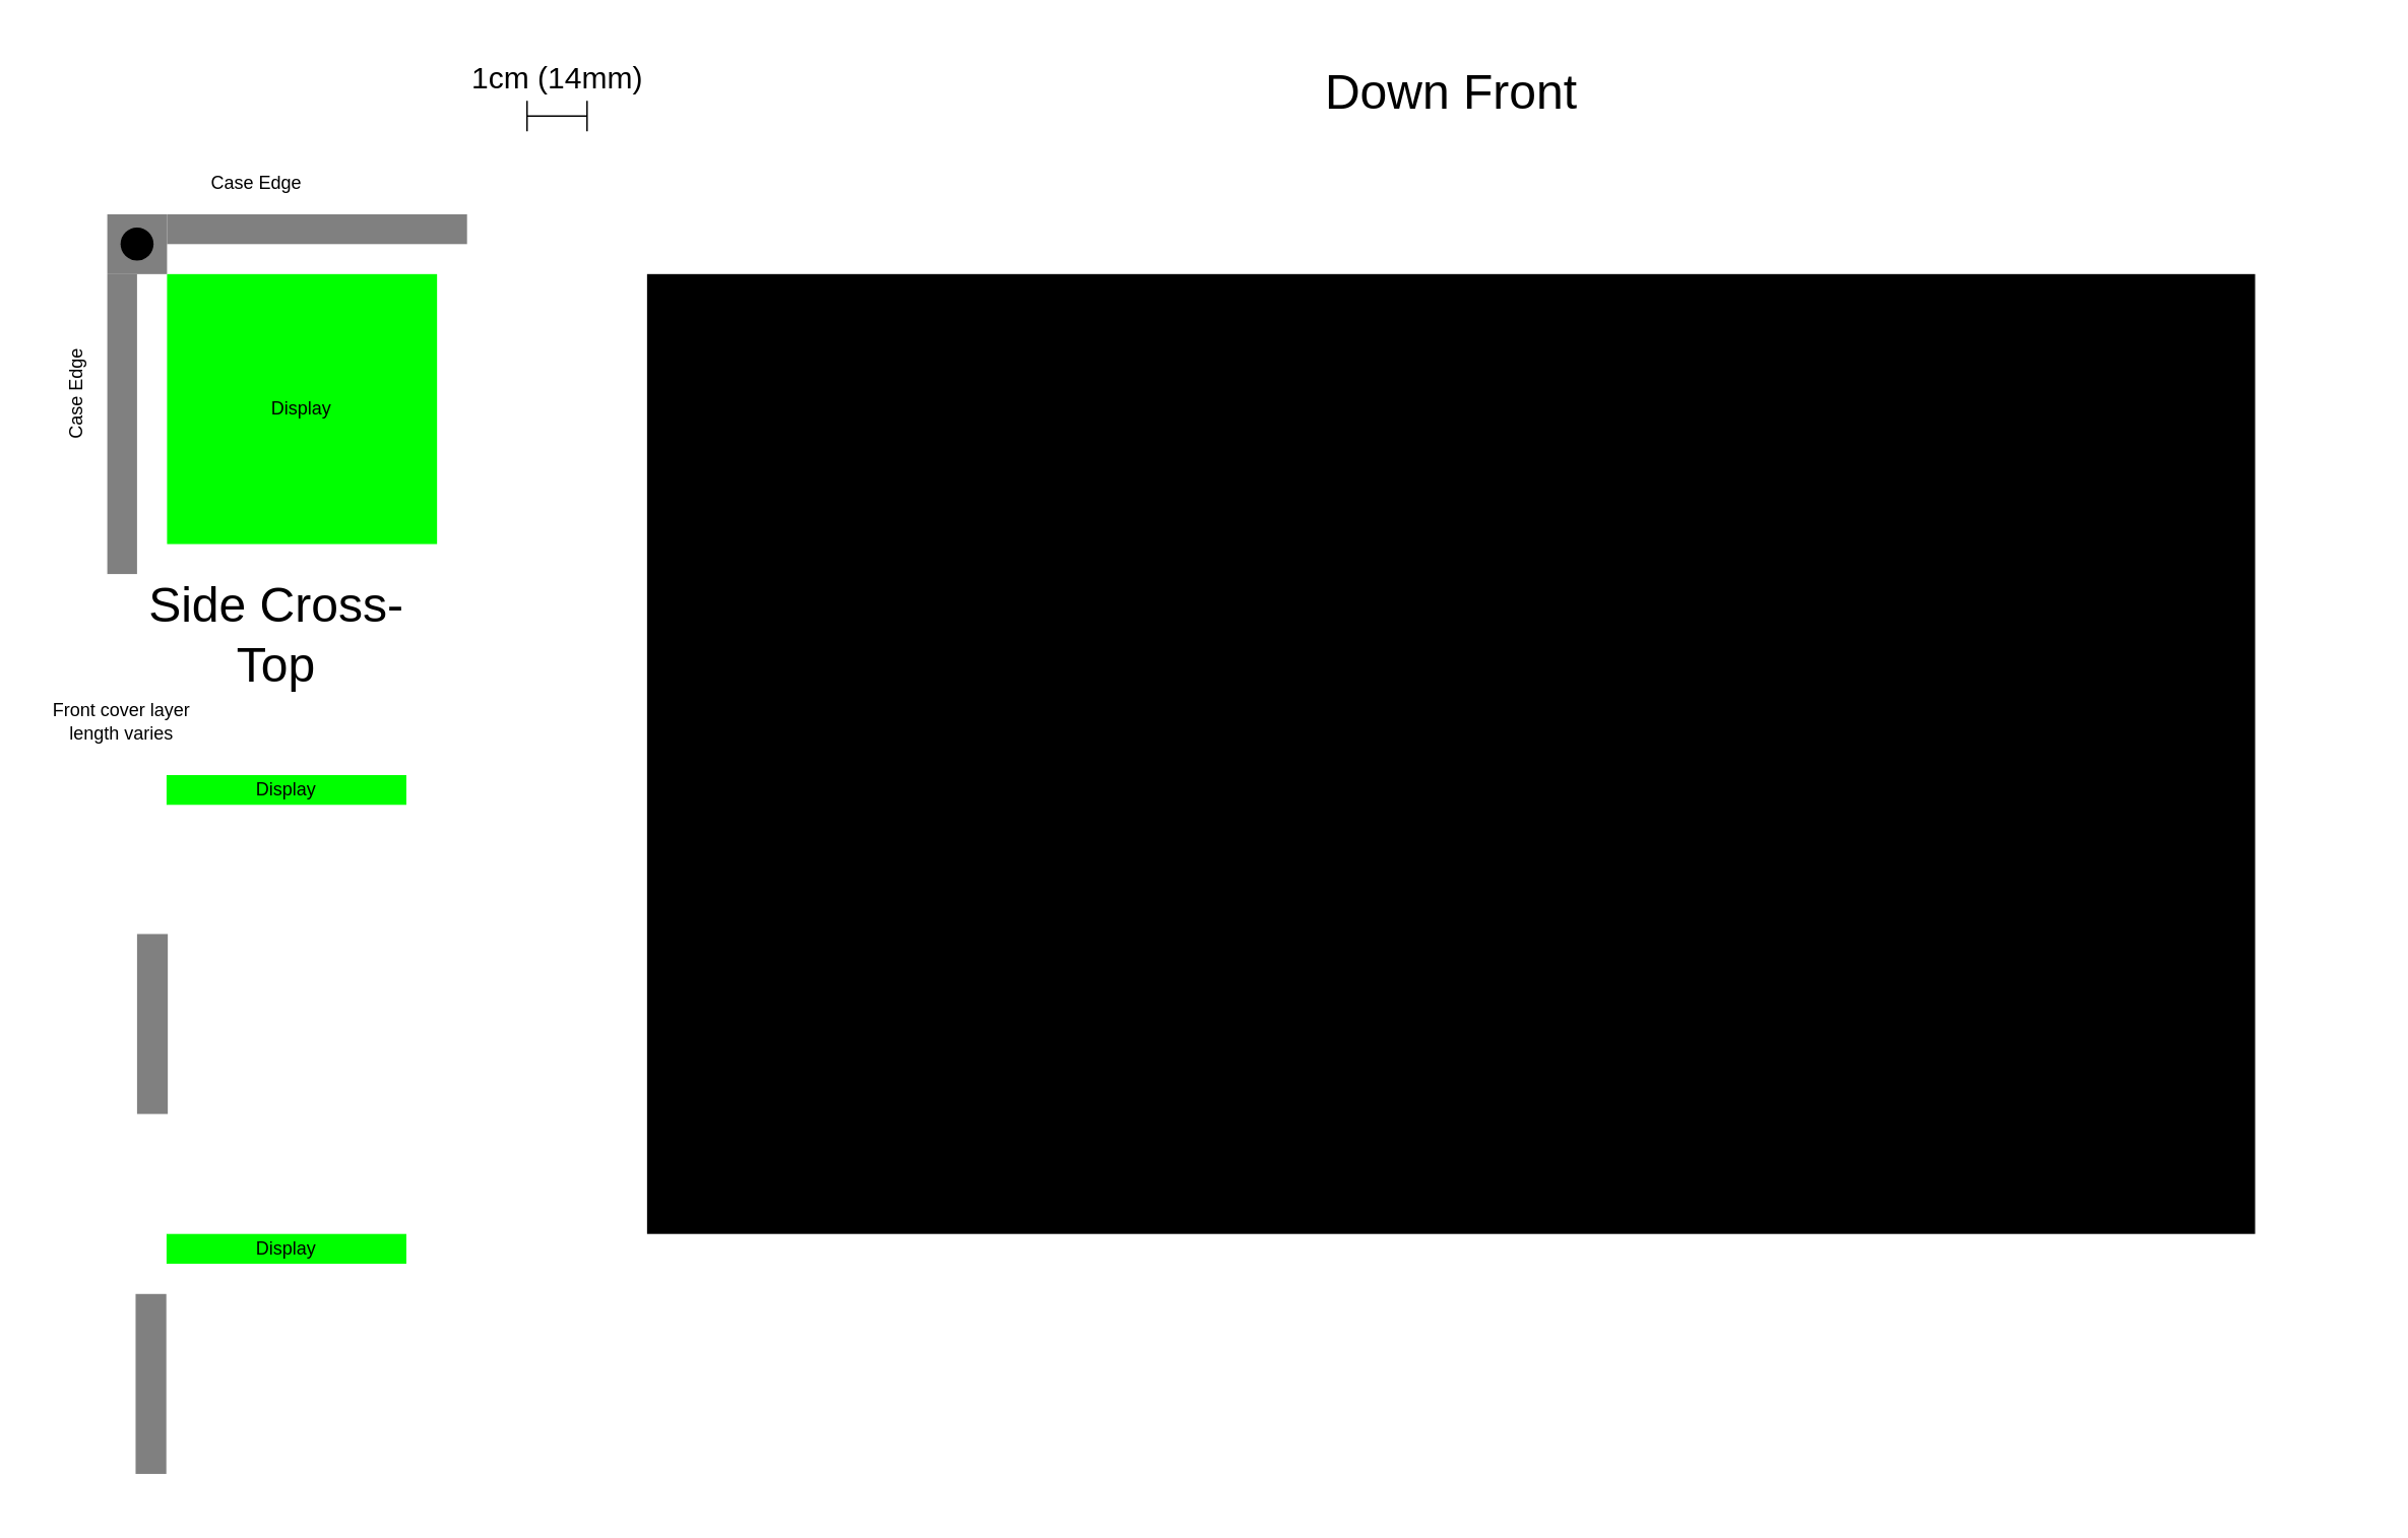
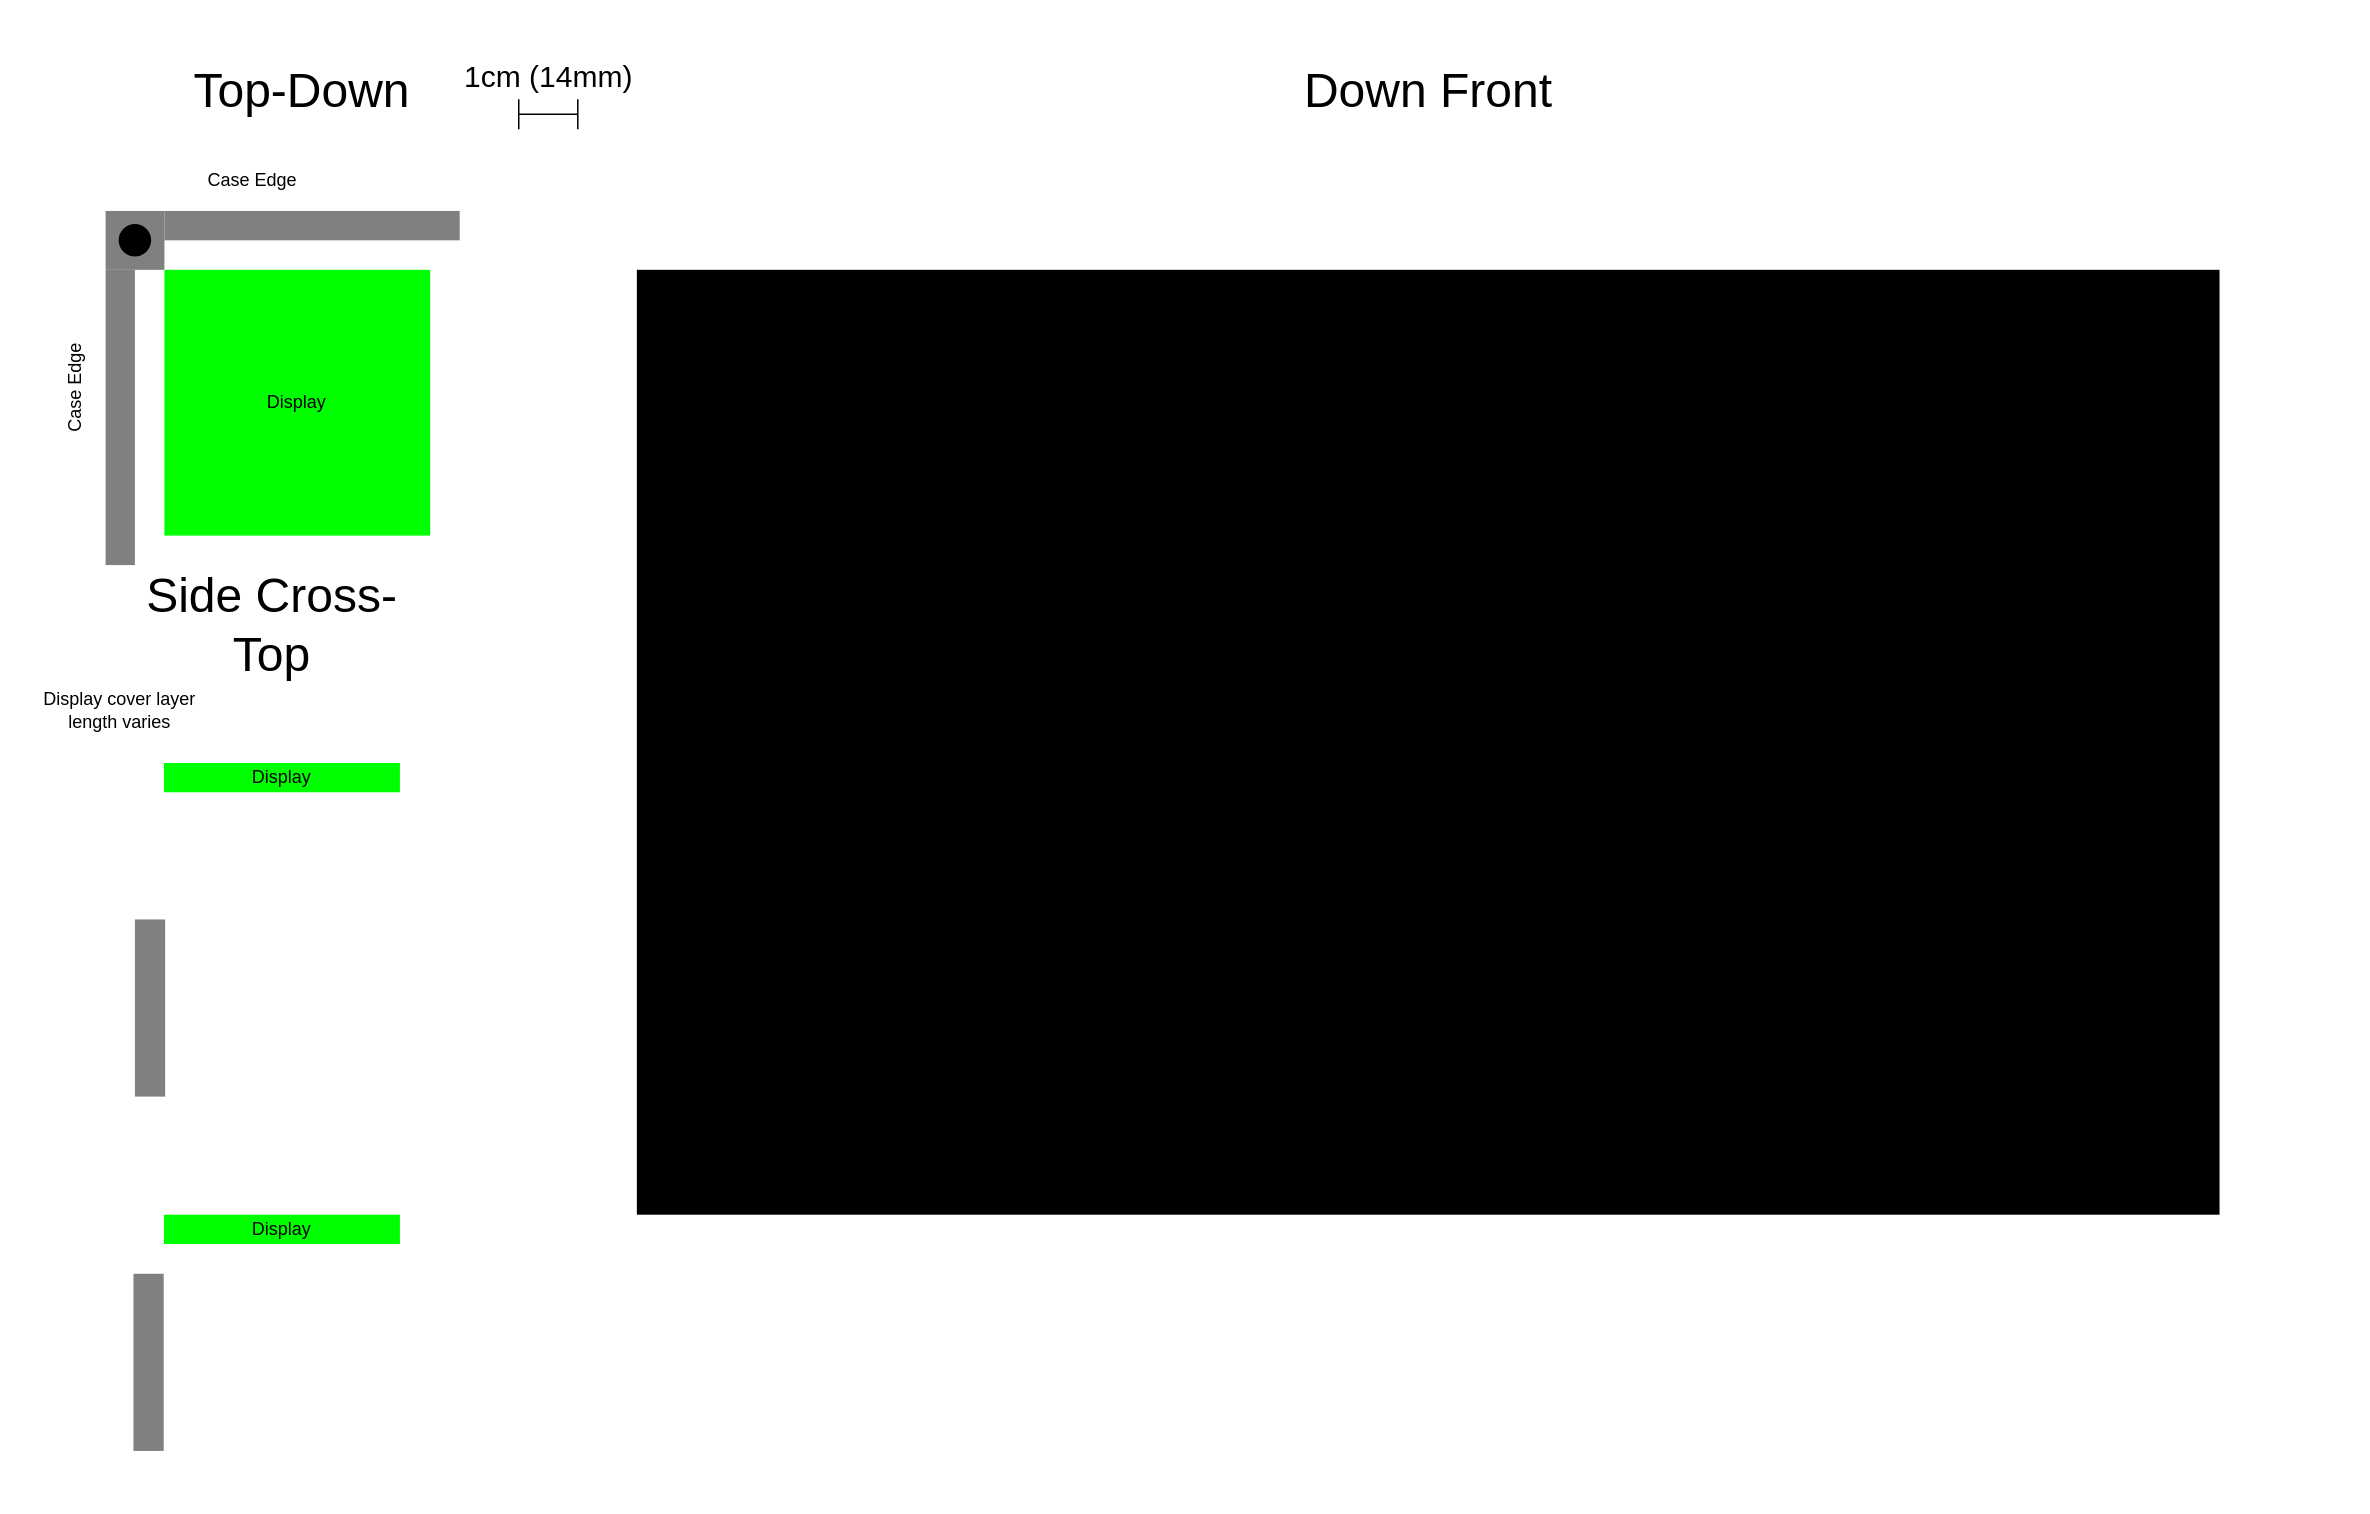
  <mxCell id="0" />
  <mxCell id="1" parent="0" />
+ <mxCell id="2" value="Top-Down" style="text;html=1;align=center;verticalAlign=middle;whiteSpace=wrap;rounded=0;fontSize=32;" parent="1" vertex="1"><mxGeometry x="95.98" y="20.48" width="210" height="80" as="geometry" /></mxCell>
  <mxCell id="3" value="" style="shape=crossbar;whiteSpace=wrap;html=1;rounded=1;" parent="1" vertex="1"><mxGeometry x="345.33" y="65.48" width="39.37" height="20" as="geometry" /></mxCell>
  <mxCell id="4" value="&lt;div style=&quot;font-size: 20px;&quot;&gt;1cm (14mm)&lt;/div&gt;" style="text;html=1;align=center;verticalAlign=middle;whiteSpace=wrap;rounded=0;fontSize=20;" parent="1" vertex="1"><mxGeometry x="307.68" y="35.48" width="114.68" height="30" as="geometry" /></mxCell>
  <mxCell id="5" value="" style="rounded=0;whiteSpace=wrap;html=1;strokeColor=none;fillColor=#808080;" parent="1" vertex="1"><mxGeometry x="69.74" y="139.85" width="39.37" height="39.37" as="geometry" /></mxCell>
  <mxCell id="6" value="" style="rounded=0;whiteSpace=wrap;html=1;strokeColor=none;fillColor=#808080;" parent="1" vertex="1"><mxGeometry x="109.11" y="139.85" width="196.85" height="19.69" as="geometry" /></mxCell>
  <mxCell id="7" value="" style="ellipse;whiteSpace=wrap;html=1;fillColor=#000000;strokeColor=none;" parent="1" vertex="1"><mxGeometry x="78.6" y="148.71" width="21.653" height="21.653" as="geometry" /></mxCell>
  <mxCell id="8" value="" style="rounded=0;whiteSpace=wrap;html=1;strokeColor=none;fillColor=#808080;" parent="1" vertex="1"><mxGeometry x="69.74" y="179.22" width="19.69" height="196.84" as="geometry" /></mxCell>
  <mxCell id="9" value="Case Edge" style="rounded=0;whiteSpace=wrap;html=1;fillColor=#FFFFFF;strokeColor=none;fontColor=#000000;" parent="1" vertex="1"><mxGeometry x="30.37" y="100.48" width="275.59" height="39.38" as="geometry" /></mxCell>
  <mxCell id="10" value="Case Edge" style="rounded=0;whiteSpace=wrap;html=1;fillColor=#FFFFFF;strokeColor=none;horizontal=0;fontColor=#000000;" parent="1" vertex="1"><mxGeometry x="30.37" y="139.85" width="39.38" height="236.22" as="geometry" /></mxCell>
  <mxCell id="11" value="Display" style="rounded=0;whiteSpace=wrap;html=1;fillColor=#00FF00;strokeColor=none;fontColor=#000000;" parent="1" vertex="1"><mxGeometry x="109.11" y="179.22" width="177.16" height="177.17" as="geometry" /></mxCell>
  <mxCell id="12" value="Side Cross-Top" style="text;html=1;align=center;verticalAlign=middle;whiteSpace=wrap;rounded=0;fontSize=32;" parent="1" vertex="1"><mxGeometry x="76.27" y="376.07" width="210" height="80" as="geometry" /></mxCell>
  <mxCell id="13" value="" style="rounded=0;whiteSpace=wrap;html=1;strokeColor=none;fillColor=#FFFFFF;" parent="1" vertex="1"><mxGeometry x="29.9" y="801.26" width="98.42" height="7.87" as="geometry" /></mxCell>
  <mxCell id="14" value="" style="rounded=0;whiteSpace=wrap;html=1;strokeColor=none;fillColor=#FFFFFF;" parent="1" vertex="1"><mxGeometry x="69.27" y="848.51" width="20.16" height="118.1" as="geometry" /></mxCell>
  <mxCell id="15" value="" style="rounded=0;whiteSpace=wrap;html=1;strokeColor=none;fillColor=#FFFFFF;" parent="1" vertex="1"><mxGeometry x="29.9" y="809.14" width="39.37" height="157.48" as="geometry" /></mxCell>
- <mxCell id="16" value="Front cover layer&lt;br&gt;l&lt;span style=&quot;background-color: initial;&quot;&gt;ength varies&lt;/span&gt;" style="text;html=1;align=center;verticalAlign=middle;whiteSpace=wrap;rounded=0;" parent="1" vertex="1"><mxGeometry x="20.06" y="457.56" width="119.05" height="30" as="geometry" /></mxCell>
+ <mxCell id="16" value="Display cover layer&lt;br&gt;l&lt;span style=&quot;background-color: initial;&quot;&gt;ength varies&lt;/span&gt;" style="text;html=1;align=center;verticalAlign=middle;whiteSpace=wrap;rounded=0;" parent="1" vertex="1"><mxGeometry x="20.06" y="457.56" width="119.05" height="30" as="geometry" /></mxCell>
  <mxCell id="17" value="" style="rounded=0;whiteSpace=wrap;html=1;strokeColor=none;fillColor=#FFFFFF;" parent="1" vertex="1"><mxGeometry x="30.37" y="487.56" width="98.42" height="7.87" as="geometry" /></mxCell>
  <mxCell id="18" value="" style="rounded=0;whiteSpace=wrap;html=1;strokeColor=none;fillColor=#FFFFFF;" parent="1" vertex="1"><mxGeometry x="69.75" y="612.29" width="19.67" height="118.11" as="geometry" /></mxCell>
  <mxCell id="19" value="" style="rounded=0;whiteSpace=wrap;html=1;strokeColor=none;fillColor=#FFFFFF;" parent="1" vertex="1"><mxGeometry x="30.37" y="572.92" width="39.37" height="157.48" as="geometry" /></mxCell>
  <mxCell id="20" value="" style="rounded=0;whiteSpace=wrap;html=1;strokeColor=none;fillColor=#FFFFFF;" parent="1" vertex="1"><mxGeometry x="345.33" y="100.47" width="1212.596" height="787.4" as="geometry" /></mxCell>
  <mxCell id="21" value="" style="rounded=0;whiteSpace=wrap;html=1;fillColor=#000000;strokeColor=none;" parent="1" vertex="1"><mxGeometry x="424.07" y="179.21" width="1055.116" height="629.92" as="geometry" /></mxCell>
  <mxCell id="22" value="Down Front" style="text;html=1;align=center;verticalAlign=middle;whiteSpace=wrap;rounded=0;fontSize=32;" parent="1" vertex="1"><mxGeometry x="846.625" y="20.475" width="210" height="80" as="geometry" /></mxCell>
  <mxCell id="23" value="Display" style="rounded=0;whiteSpace=wrap;html=1;strokeColor=none;fillColor=#00FF00;fontColor=#000000;container=0;" parent="1" vertex="1"><mxGeometry x="108.645" y="508.005" width="157.48" height="19.69" as="geometry" /></mxCell>
  <mxCell id="24" value="" style="rounded=0;whiteSpace=wrap;html=1;strokeColor=none;fillColor=#FFFFFF;container=0;" parent="1" vertex="1"><mxGeometry x="69.275" y="508.005" width="39.37" height="39.37" as="geometry" /></mxCell>
  <mxCell id="25" value="" style="rounded=0;whiteSpace=wrap;html=1;strokeColor=none;fillColor=#FFFFFF;container=0;" parent="1" vertex="1"><mxGeometry x="108.645" y="527.685" width="157.48" height="19.69" as="geometry" /></mxCell>
  <mxCell id="26" value="Display" style="rounded=0;whiteSpace=wrap;html=1;strokeColor=none;fillColor=#00FF00;fontColor=#000000;" parent="1" vertex="1"><mxGeometry x="108.64" y="809.13" width="157.48" height="19.69" as="geometry" /></mxCell>
  <mxCell id="27" value="" style="rounded=0;whiteSpace=wrap;html=1;strokeColor=none;fillColor=#FFFFFF;" parent="1" vertex="1"><mxGeometry x="69.27" y="809.13" width="39.37" height="39.37" as="geometry" /></mxCell>
  <mxCell id="28" value="" style="rounded=0;whiteSpace=wrap;html=1;strokeColor=none;fillColor=#FFFFFF;" parent="1" vertex="1"><mxGeometry x="108.64" y="828.81" width="157.48" height="19.69" as="geometry" /></mxCell>
  <mxCell id="29" value="" style="rounded=0;whiteSpace=wrap;html=1;strokeColor=none;fillColor=#FFFFFF;" parent="1" vertex="1"><mxGeometry x="30.37" y="966.62" width="236.22" height="19.69" as="geometry" /></mxCell>
  <mxCell id="30" value="" style="rounded=0;whiteSpace=wrap;html=1;strokeColor=none;fillColor=#FFFFFF;" parent="1" vertex="1"><mxGeometry x="30.365" y="730.395" width="236.22" height="19.69" as="geometry" /></mxCell>
  <mxCell id="31" value="" style="rounded=0;whiteSpace=wrap;html=1;strokeColor=none;fillColor=#808080;" parent="1" vertex="1"><mxGeometry x="88.485" y="848.525" width="20.16" height="118.1" as="geometry" /></mxCell>
  <mxCell id="32" value="" style="rounded=0;whiteSpace=wrap;html=1;strokeColor=none;fillColor=#808080;" parent="1" vertex="1"><mxGeometry x="89.43" y="612.3" width="20.16" height="118.1" as="geometry" /></mxCell>
